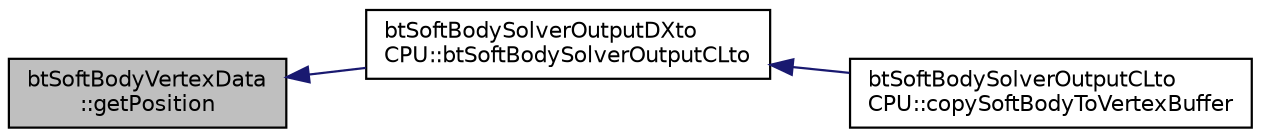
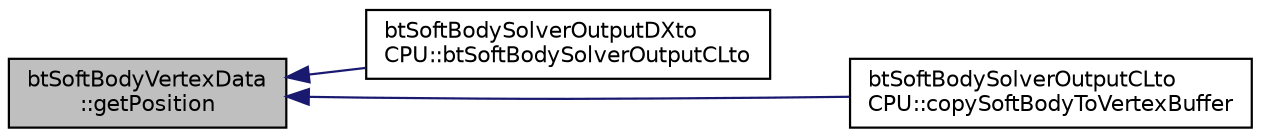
  digraph {
    rankdir=LR
    node [color=black fillcolor=white fontname=Helvetica fontsize=10 shape=record style=filled]
    edge [color=midnightblue dir=back fontname=Helvetica fontsize=10 labelfontname=Helvetica labelfontsize=10 style=solid]
    n1 [fillcolor=grey75 fontcolor=black height=0.2 label="btSoftBodyVertexData\l::getPosition" width=0.4]
    n2 [height=0.2 label="btSoftBodySolverOutputDXto\lCPU::btSoftBodySolverOutputCLto" width=0.4]
    n3 [height=0.2 label="btSoftBodySolverOutputCLto\lCPU::copySoftBodyToVertexBuffer" width=0.4]
    n1 -> n2
-   n2 -> n3
+   n1 -> n3
  }
